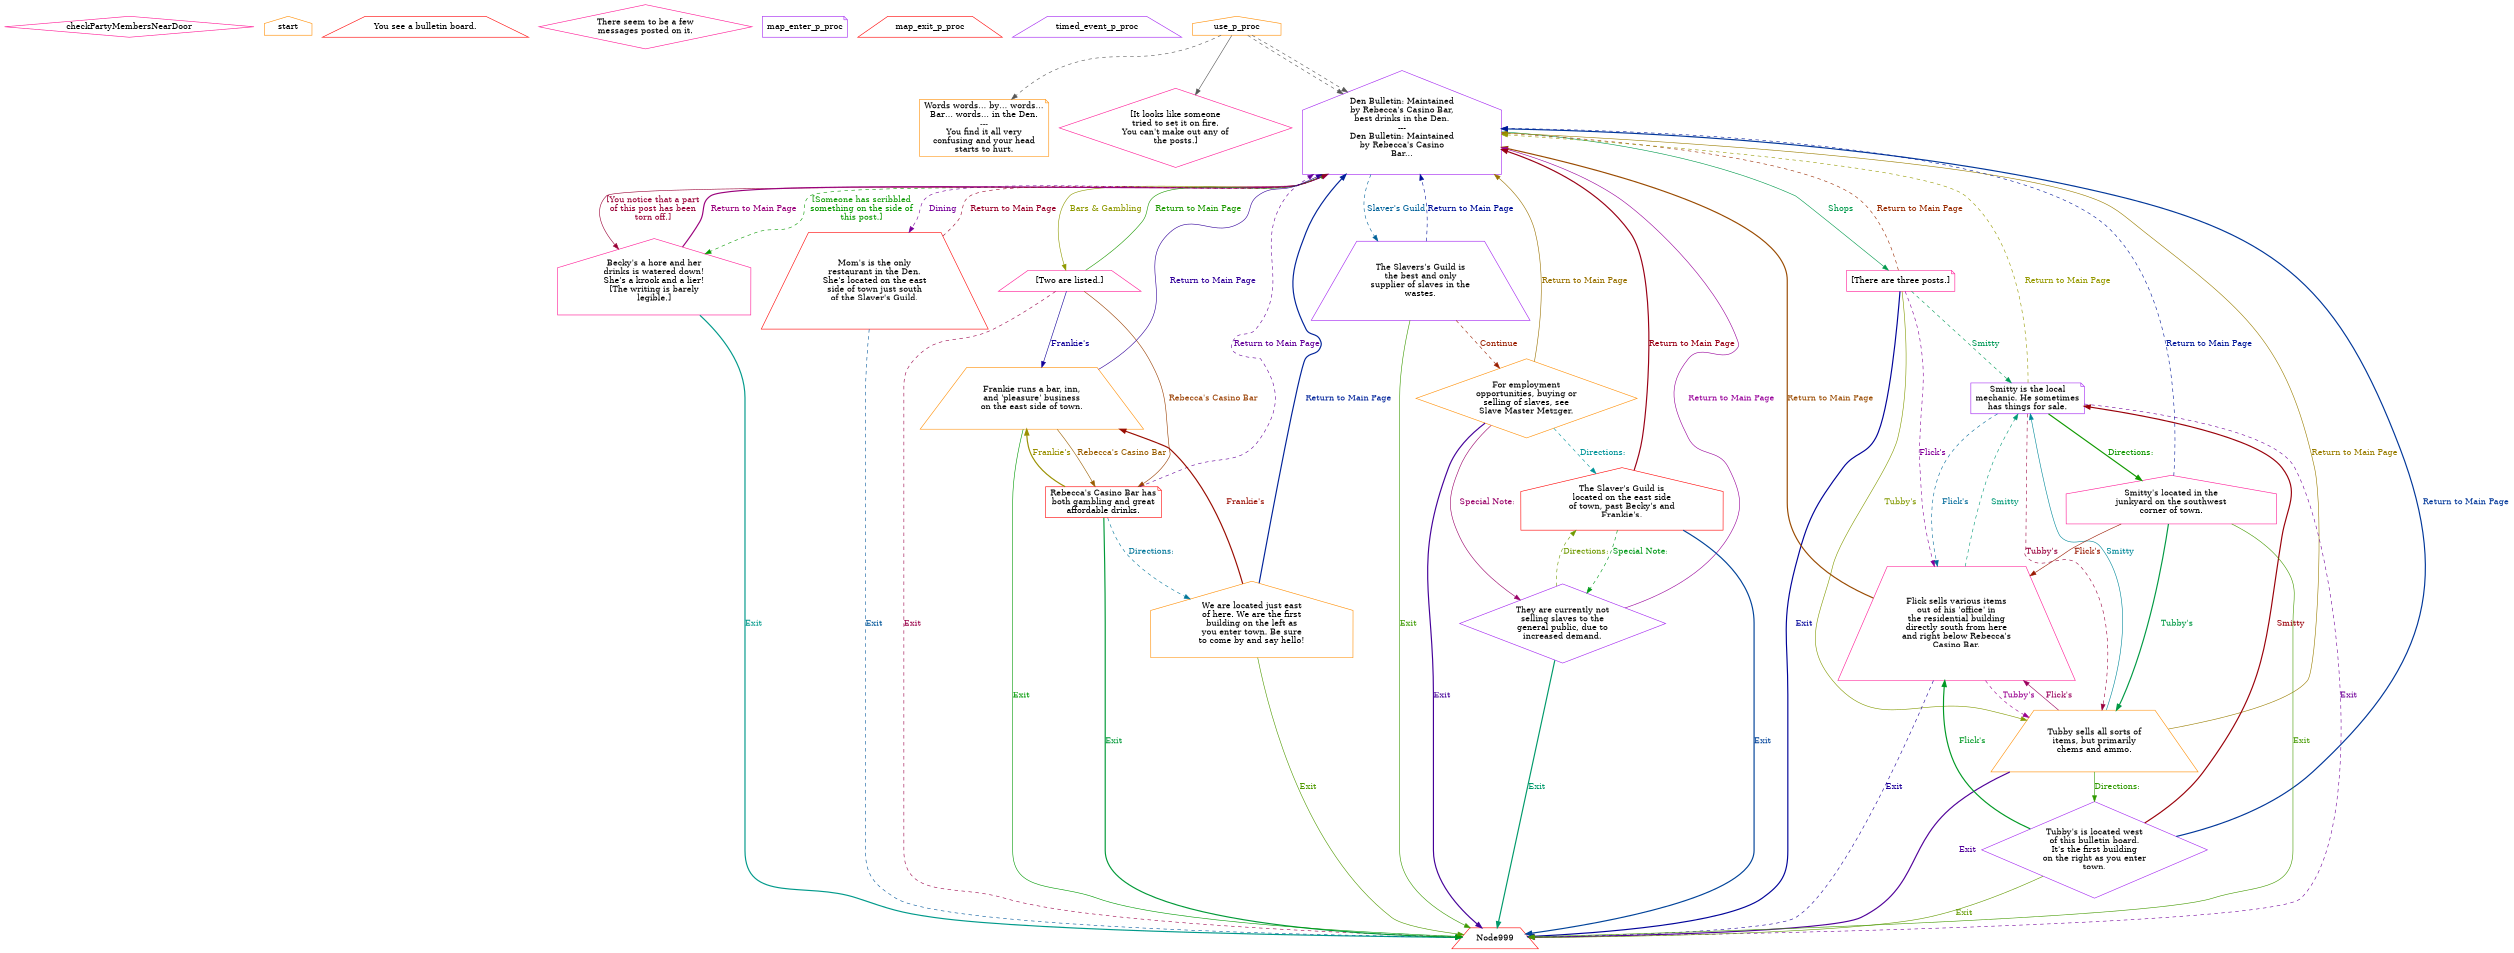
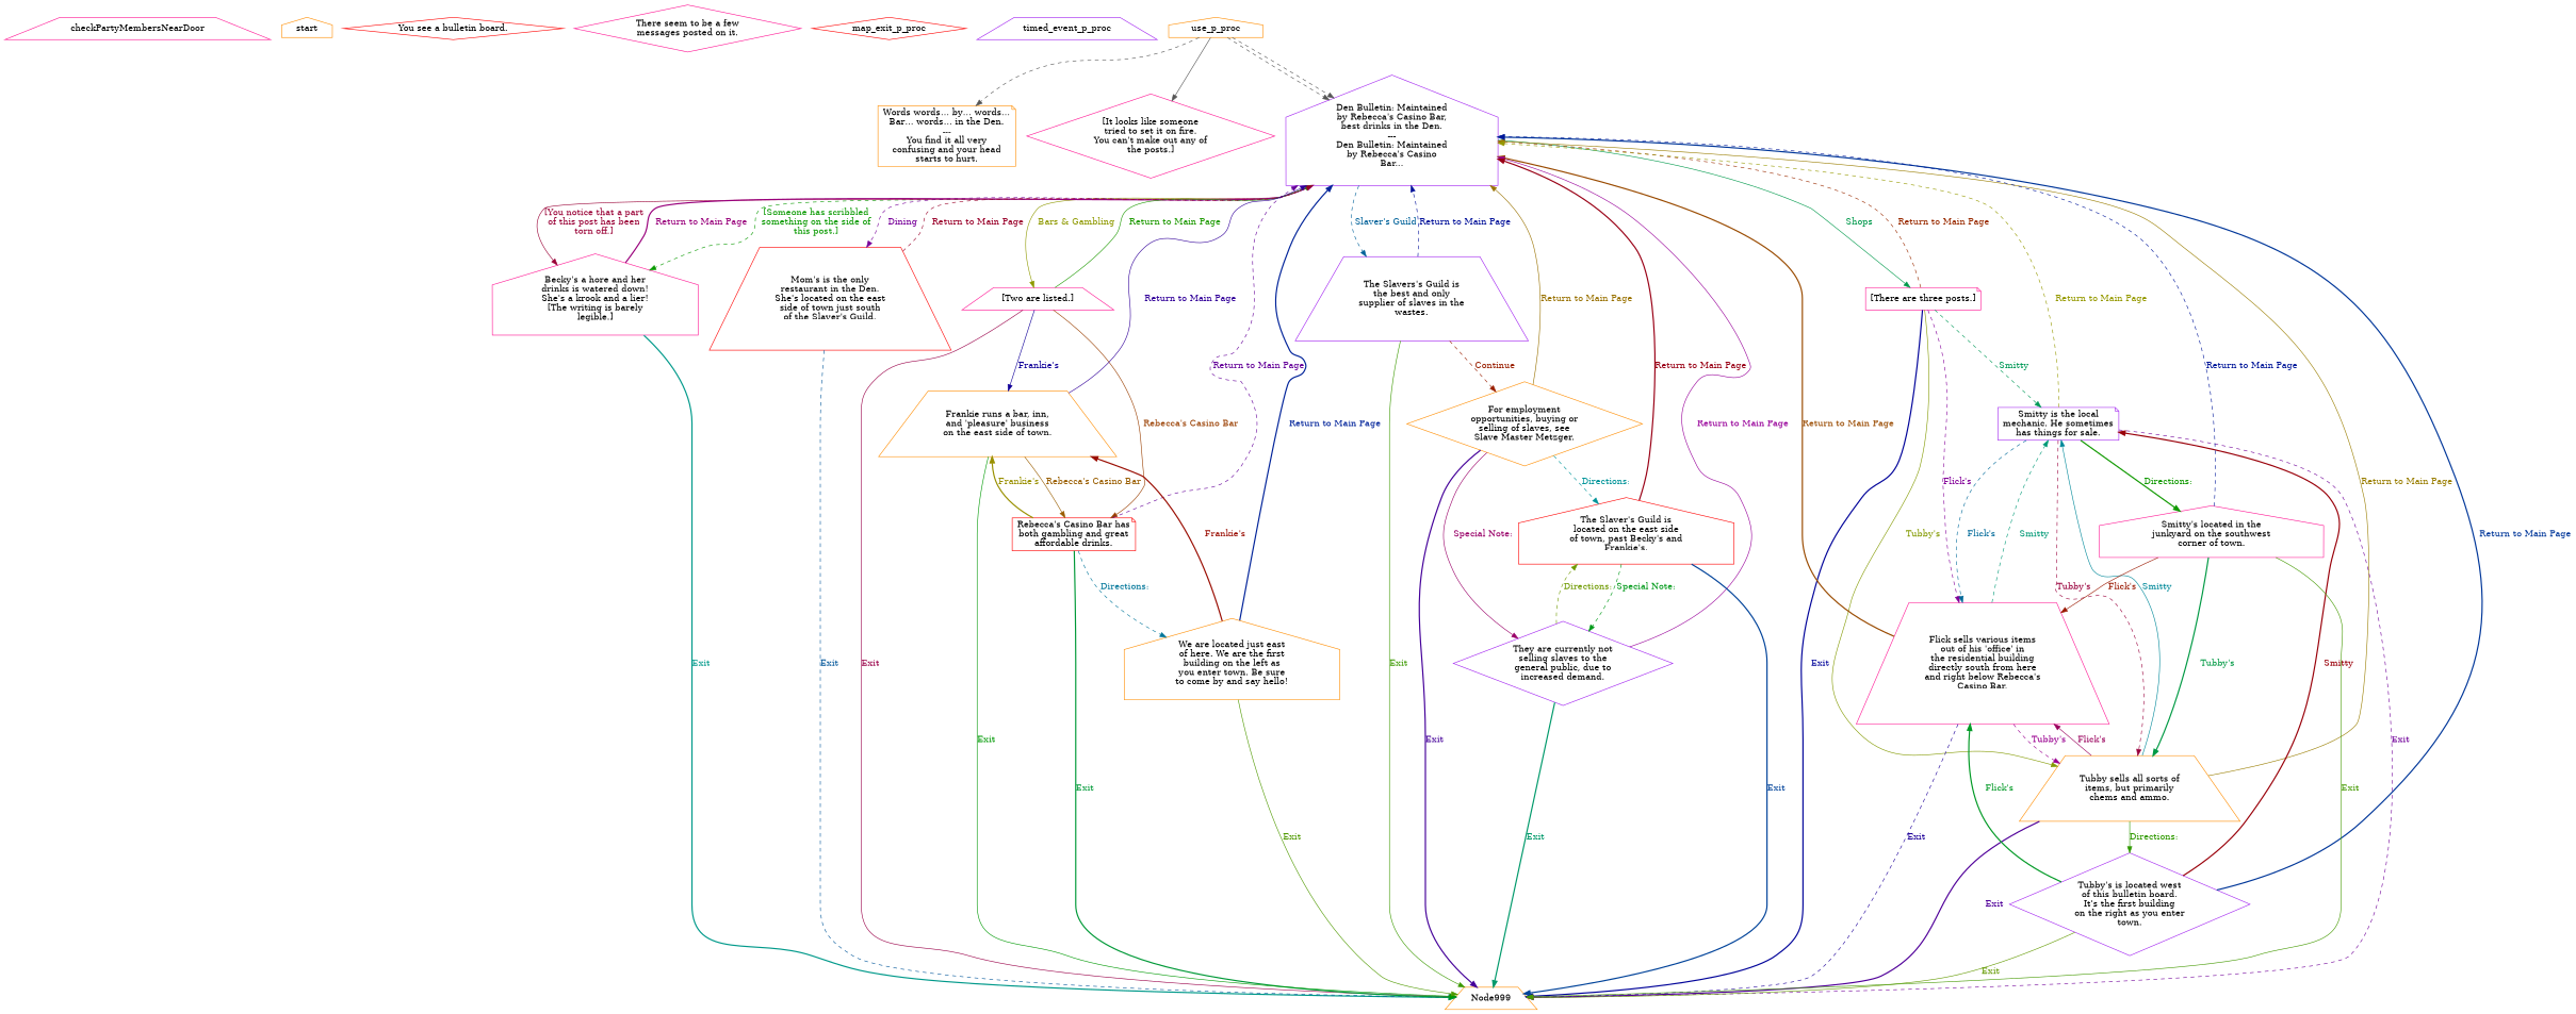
  digraph {
    node [color=deeppink fillcolor="#FFFFFF" shape=trapezium style=filled]
    edge [color="#555555" style=dashed]
-   checkPartyMembersNearDoor [shape=diamond]
+   checkPartyMembersNearDoor
    start [color=darkorange shape=house]
-   n3 [color=red label="You see a bulletin board."]
+   n3 [color=red label="You see a bulletin board." shape=diamond]
    n4 [label="There seem to be a few\nmessages posted on it." shape=diamond]
-   map_enter_p_proc [color=purple shape=note]
-   map_exit_p_proc [color=red]
+   map_exit_p_proc [color=red shape=diamond]
    timed_event_p_proc [color=purple]
    use_p_proc [color=darkorange shape=house]
    n9 [color=darkorange label="Words words… by… words…\nBar… words… in the Den.\n---\nYou find it all very\nconfusing and your head\nstarts to hurt." shape=note]
    n10 [label="[It looks like someone\ntried to set it on fire.\nYou can't make out any of\nthe posts.]" shape=diamond]
    n11 [color=purple label="Den Bulletin: Maintained\nby Rebecca's Casino Bar,\nbest drinks in the Den.\n---\nDen Bulletin: Maintained\nby Rebecca's Casino\nBar..." shape=house]
    n12 [label="Becky's a hore and her\ndrinks is watered down!\nShe's a krook and a lier!\n[The writing is barely\nlegible.]" shape=house]
    n13 [color=purple label="The Slavers's Guild is\nthe best and only\nsupplier of slaves in the\nwastes."]
    n14 [label="[Two are listed.]"]
    n15 [color=red label="Mom's is the only\nrestaurant in the Den.\nShe's located on the east\nside of town just south\nof the Slaver's Guild."]
    n16 [label="[There are three posts.]" shape=note]
-   Node999 [color=red]
+   Node999 [color=darkorange]
    n18 [color=darkorange label="For employment\nopportunities, buying or\nselling of slaves, see\nSlave Master Metzger." shape=diamond]
    n19 [color=red label="Rebecca's Casino Bar has\nboth gambling and great\naffordable drinks." shape=note]
    n20 [color=darkorange label="Frankie runs a bar, inn,\nand 'pleasure' business\non the east side of town."]
    n21 [color=darkorange label="Tubby sells all sorts of\nitems, but primarily\nchems and ammo."]
    n22 [label="Flick sells various items\nout of his 'office' in\nthe residential building\ndirectly south from here\nand right below Rebecca's\nCasino Bar."]
    n23 [color=purple label="Smitty is the local\nmechanic. He sometimes\nhas things for sale." shape=note]
    n24 [color=purple label="They are currently not\nselling slaves to the\ngeneral public, due to\nincreased demand." shape=diamond]
    n25 [color=red label="The Slaver's Guild is\nlocated on the east side\nof town, past Becky's and\nFrankie's." shape=house]
    n26 [color=darkorange label="We are located just east\nof here. We are the first\nbuilding on the left as\nyou enter town. Be sure\nto come by and say hello!" shape=house]
    n27 [color=purple label="Tubby's is located west\nof this bulletin board.\nIt's the first building\non the right as you enter\ntown." shape=diamond]
    n28 [label="Smitty's located in the\njunkyard on the southwest\ncorner of town." shape=house]
    use_p_proc -> n9
    use_p_proc -> n10 [style=solid]
    use_p_proc -> n11
    use_p_proc -> n11
    n11 -> n12 [color="#089900" fontcolor="#089900" label="[Someone has scribbled\nsomething on the side of\nthis post.]"]
    n11 -> n12 [color="#990035" fontcolor="#990035" label="[You notice that a part\nof this post has been\ntorn off.]" style=solid]
    n11 -> n13 [color="#006199" fontcolor="#006199" label="Slaver's Guild"]
    n11 -> n14 [color="#8E9900" fontcolor="#8E9900" label="Bars & Gambling" style=solid]
    n11 -> n15 [color="#770099" fontcolor="#770099" label=Dining]
    n11 -> n16 [color="#00994B" fontcolor="#00994B" label=Shops style=solid]
    n12 -> n11 [color="#99007B" fontcolor="#99007B" label="Return to Main Page" style=bold]
    n12 -> Node999 [color="#00998A" fontcolor="#00998A" label=Exit style=bold]
    n13 -> n11 [color="#000F99" fontcolor="#000F99" label="Return to Main Page"]
    n13 -> Node999 [color="#3B9900" fontcolor="#3B9900" label=Exit style=solid]
    n13 -> n18 [color="#991E00" fontcolor="#991E00" label=Continue]
    n14 -> n11 [color="#1C9900" fontcolor="#1C9900" label="Return to Main Page" style=solid]
-   n14 -> Node999 [color="#990048" fontcolor="#990048" label=Exit]
+   n14 -> Node999 [color="#990048" fontcolor="#990048" label=Exit style=solid]
    n14 -> n19 [color="#993E00" fontcolor="#993E00" label="Rebecca's Casino Bar" style=solid]
    n14 -> n20 [color="#110099" fontcolor="#110099" label="Frankie's" style=solid]
    n15 -> n11 [color="#990029" fontcolor="#990029" label="Return to Main Page"]
    n15 -> Node999 [color="#005599" fontcolor="#005599" label=Exit]
    n16 -> n11 [color="#992A00" fontcolor="#992A00" label="Return to Main Page"]
    n16 -> Node999 [color="#000299" fontcolor="#000299" label=Exit style=bold]
    n16 -> n21 [color="#829900" fontcolor="#829900" label="Tubby's" style=solid]
    n16 -> n22 [color="#830099" fontcolor="#830099" label="Flick's"]
    n16 -> n23 [color="#009957" fontcolor="#009957" label=Smitty]
    n18 -> n11 [color="#997100" fontcolor="#997100" label="Return to Main Page" style=solid]
    n18 -> Node999 [color="#440099" fontcolor="#440099" label=Exit style=bold]
    n18 -> n24 [color="#990068" fontcolor="#990068" label="Special Note:" style=solid]
    n18 -> n25 [color="#009499" fontcolor="#009499" label="Directions:"]
    n19 -> n11 [color="#640099" fontcolor="#640099" label="Return to Main Page"]
    n19 -> Node999 [color="#009937" fontcolor="#009937" label=Exit style=bold]
    n19 -> n20 [color="#999000" fontcolor="#999000" label="Frankie's" style=bold]
    n19 -> n26 [color="#007599" fontcolor="#007599" label="Directions:"]
    n20 -> n11 [color="#310099" fontcolor="#310099" label="Return to Main Page" style=solid]
    n20 -> Node999 [color="#009904" fontcolor="#009904" label=Exit style=solid]
    n20 -> n19 [color="#995D00" fontcolor="#995D00" label="Rebecca's Casino Bar" style=solid]
    n21 -> n11 [color="#997D00" fontcolor="#997D00" label="Return to Main Page" style=solid]
    n21 -> Node999 [color="#500099" fontcolor="#500099" label=Exit style=bold]
    n21 -> n22 [color="#99005C" fontcolor="#99005C" label="Flick's" style=solid]
    n21 -> n23 [color="#008899" fontcolor="#008899" label=Smitty style=solid]
    n21 -> n27 [color="#2F9900" fontcolor="#2F9900" label="Directions:" style=solid]
    n22 -> n11 [color="#994A00" fontcolor="#994A00" label="Return to Main Page" style=bold]
    n22 -> Node999 [color="#1D0099" fontcolor="#1D0099" label=Exit]
    n22 -> n21 [color="#99008F" fontcolor="#99008F" label="Tubby's"]
    n22 -> n23 [color="#009976" fontcolor="#009976" label=Smitty]
    n23 -> n11 [color="#959900" fontcolor="#959900" label="Return to Main Page"]
    n23 -> Node999 [color="#700099" fontcolor="#700099" label=Exit]
    n23 -> n21 [color="#99003C" fontcolor="#99003C" label="Tubby's"]
    n23 -> n22 [color="#006999" fontcolor="#006999" label="Flick's"]
    n23 -> n28 [color="#109900" fontcolor="#109900" label="Directions:" style=bold]
    n24 -> n11 [color="#970099" fontcolor="#970099" label="Return to Main Page" style=solid]
    n24 -> Node999 [color="#00996A" fontcolor="#00996A" label=Exit style=bold]
    n24 -> n25 [color="#6E9900" fontcolor="#6E9900" label="Directions:"]
    n25 -> n11 [color="#990015" fontcolor="#990015" label="Return to Main Page" style=bold]
    n25 -> Node999 [color="#004299" fontcolor="#004299" label=Exit style=bold]
    n25 -> n24 [color="#009918" fontcolor="#009918" label="Special Note:"]
    n26 -> n11 [color="#002299" fontcolor="#002299" label="Return to Main Page" style=bold]
    n26 -> Node999 [color="#4F9900" fontcolor="#4F9900" label=Exit style=solid]
    n26 -> n20 [color="#990B00" fontcolor="#990B00" label="Frankie's" style=bold]
    n27 -> n11 [color="#003699" fontcolor="#003699" label="Return to Main Page" style=bold]
    n27 -> Node999 [color="#629900" fontcolor="#629900" label=Exit style=solid]
    n27 -> n22 [color="#009924" fontcolor="#009924" label="Flick's" style=bold]
    n27 -> n23 [color="#990009" fontcolor="#990009" label=Smitty style=bold]
    n28 -> n11 [color="#001699" fontcolor="#001699" label="Return to Main Page"]
    n28 -> Node999 [color="#439900" fontcolor="#439900" label=Exit style=solid]
    n28 -> n21 [color="#009943" fontcolor="#009943" label="Tubby's" style=bold]
    n28 -> n22 [color="#991700" fontcolor="#991700" label="Flick's" style=solid]
  }
